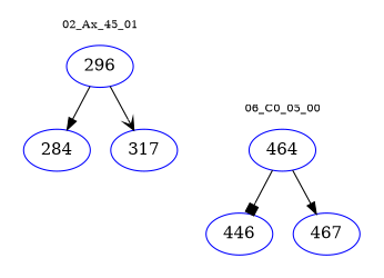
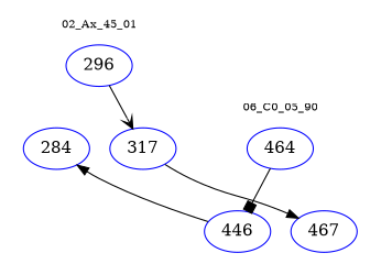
  digraph {
    node [color=blue]
    edge [arrowhead=normal color=black]
    n1 [label=296]
    n2 [label=284]
    n3 [label=317]
    n4 [label=464]
    n5 [label=446]
    n6 [label=467]
    subgraph cluster_1 {
      color=white
      fontsize=10
      label="02_Ax_45_01"
      n1
      n2
      n3
    }
    subgraph cluster_2 {
      color=white
      fontsize=10
-     label="06_C0_05_00"
+     label="06_C0_05_90"
      n4
      n5
      n6
    }
-   n1 -> n2
+   n5 -> n2
    n1 -> n3 [arrowhead=vee]
    n4 -> n5 [arrowhead=box]
-   n4 -> n6
+   n3 -> n6
  }
